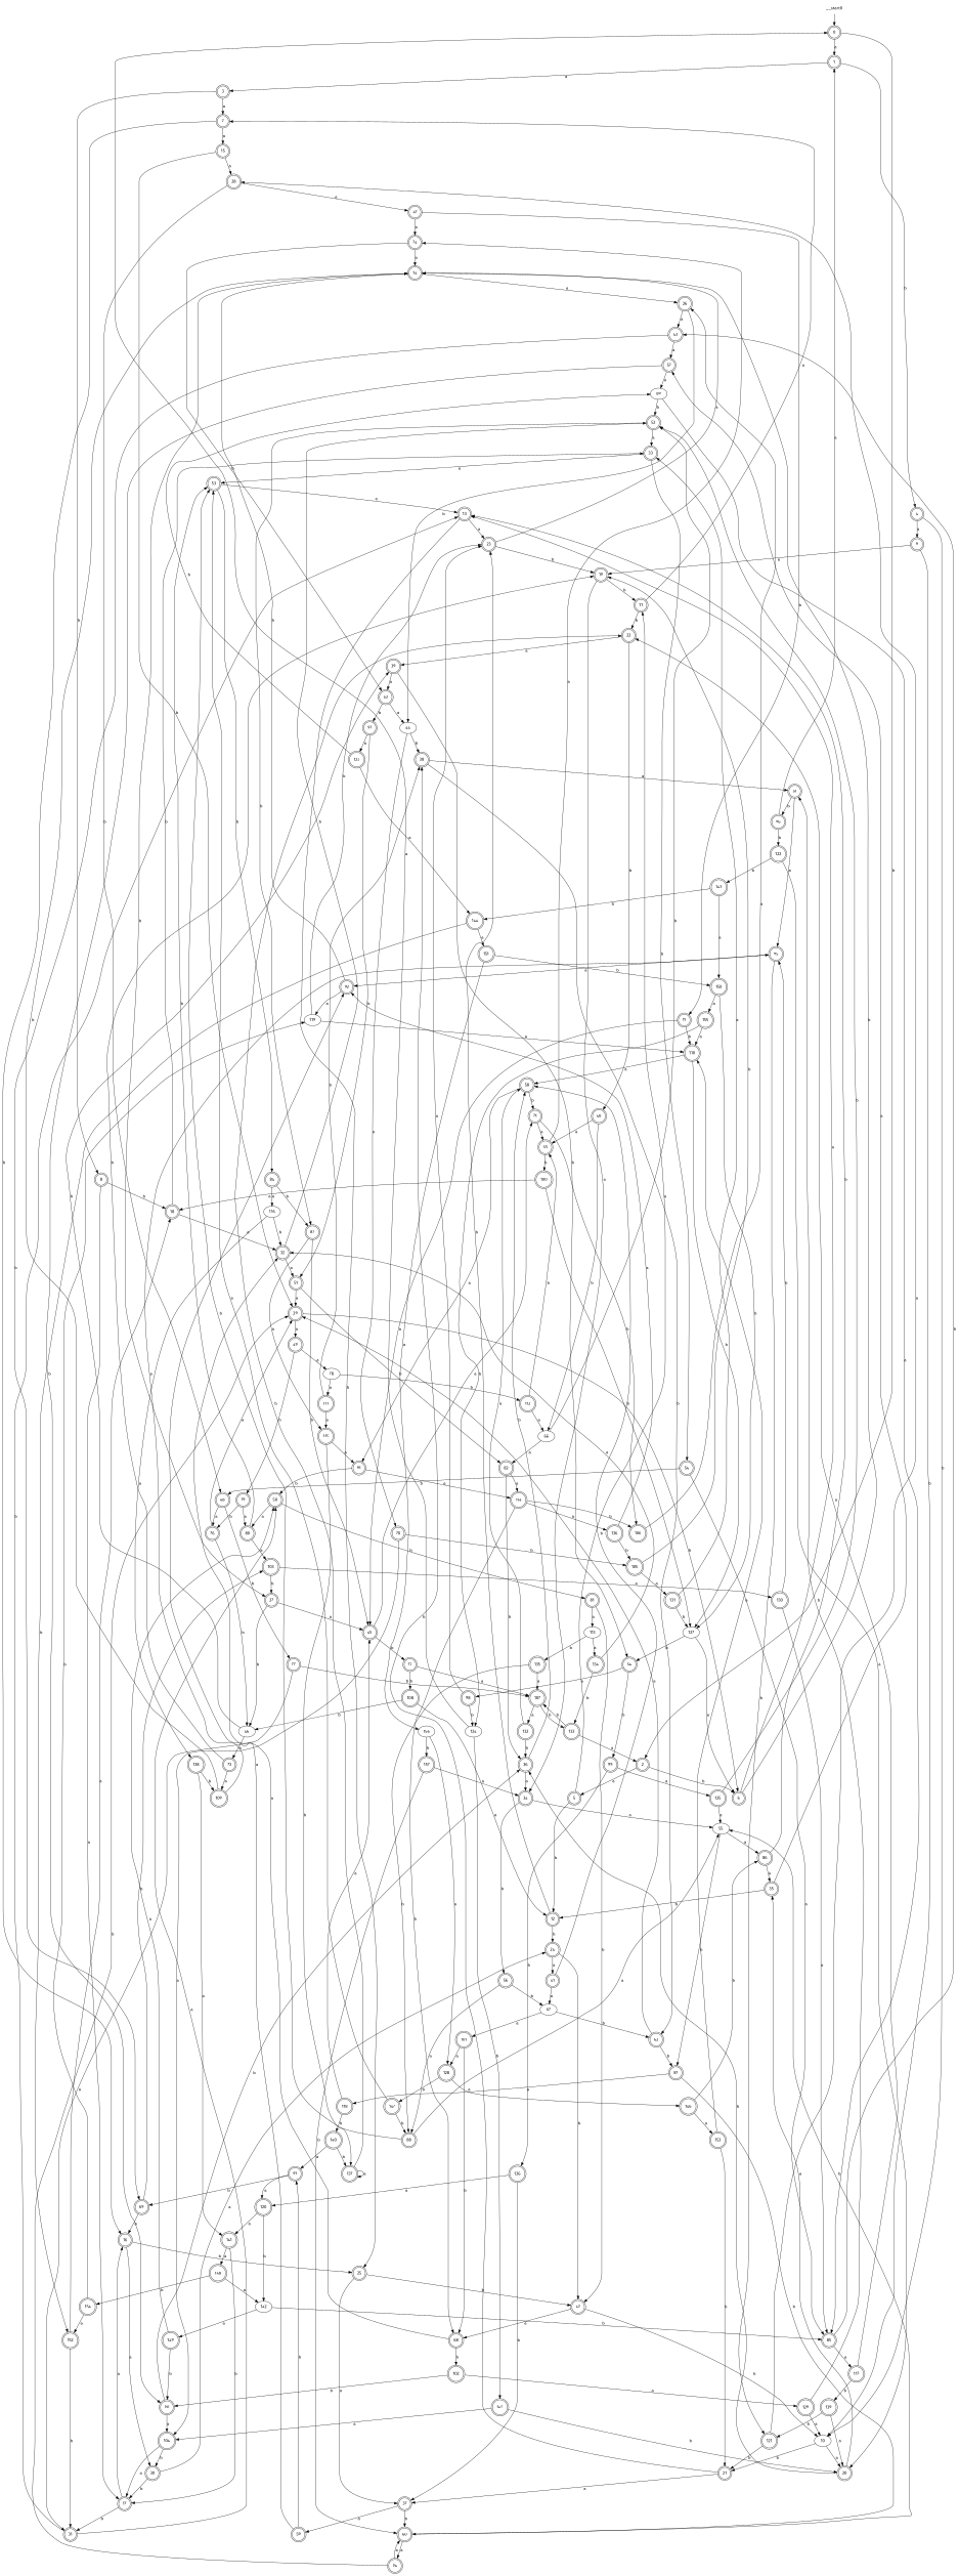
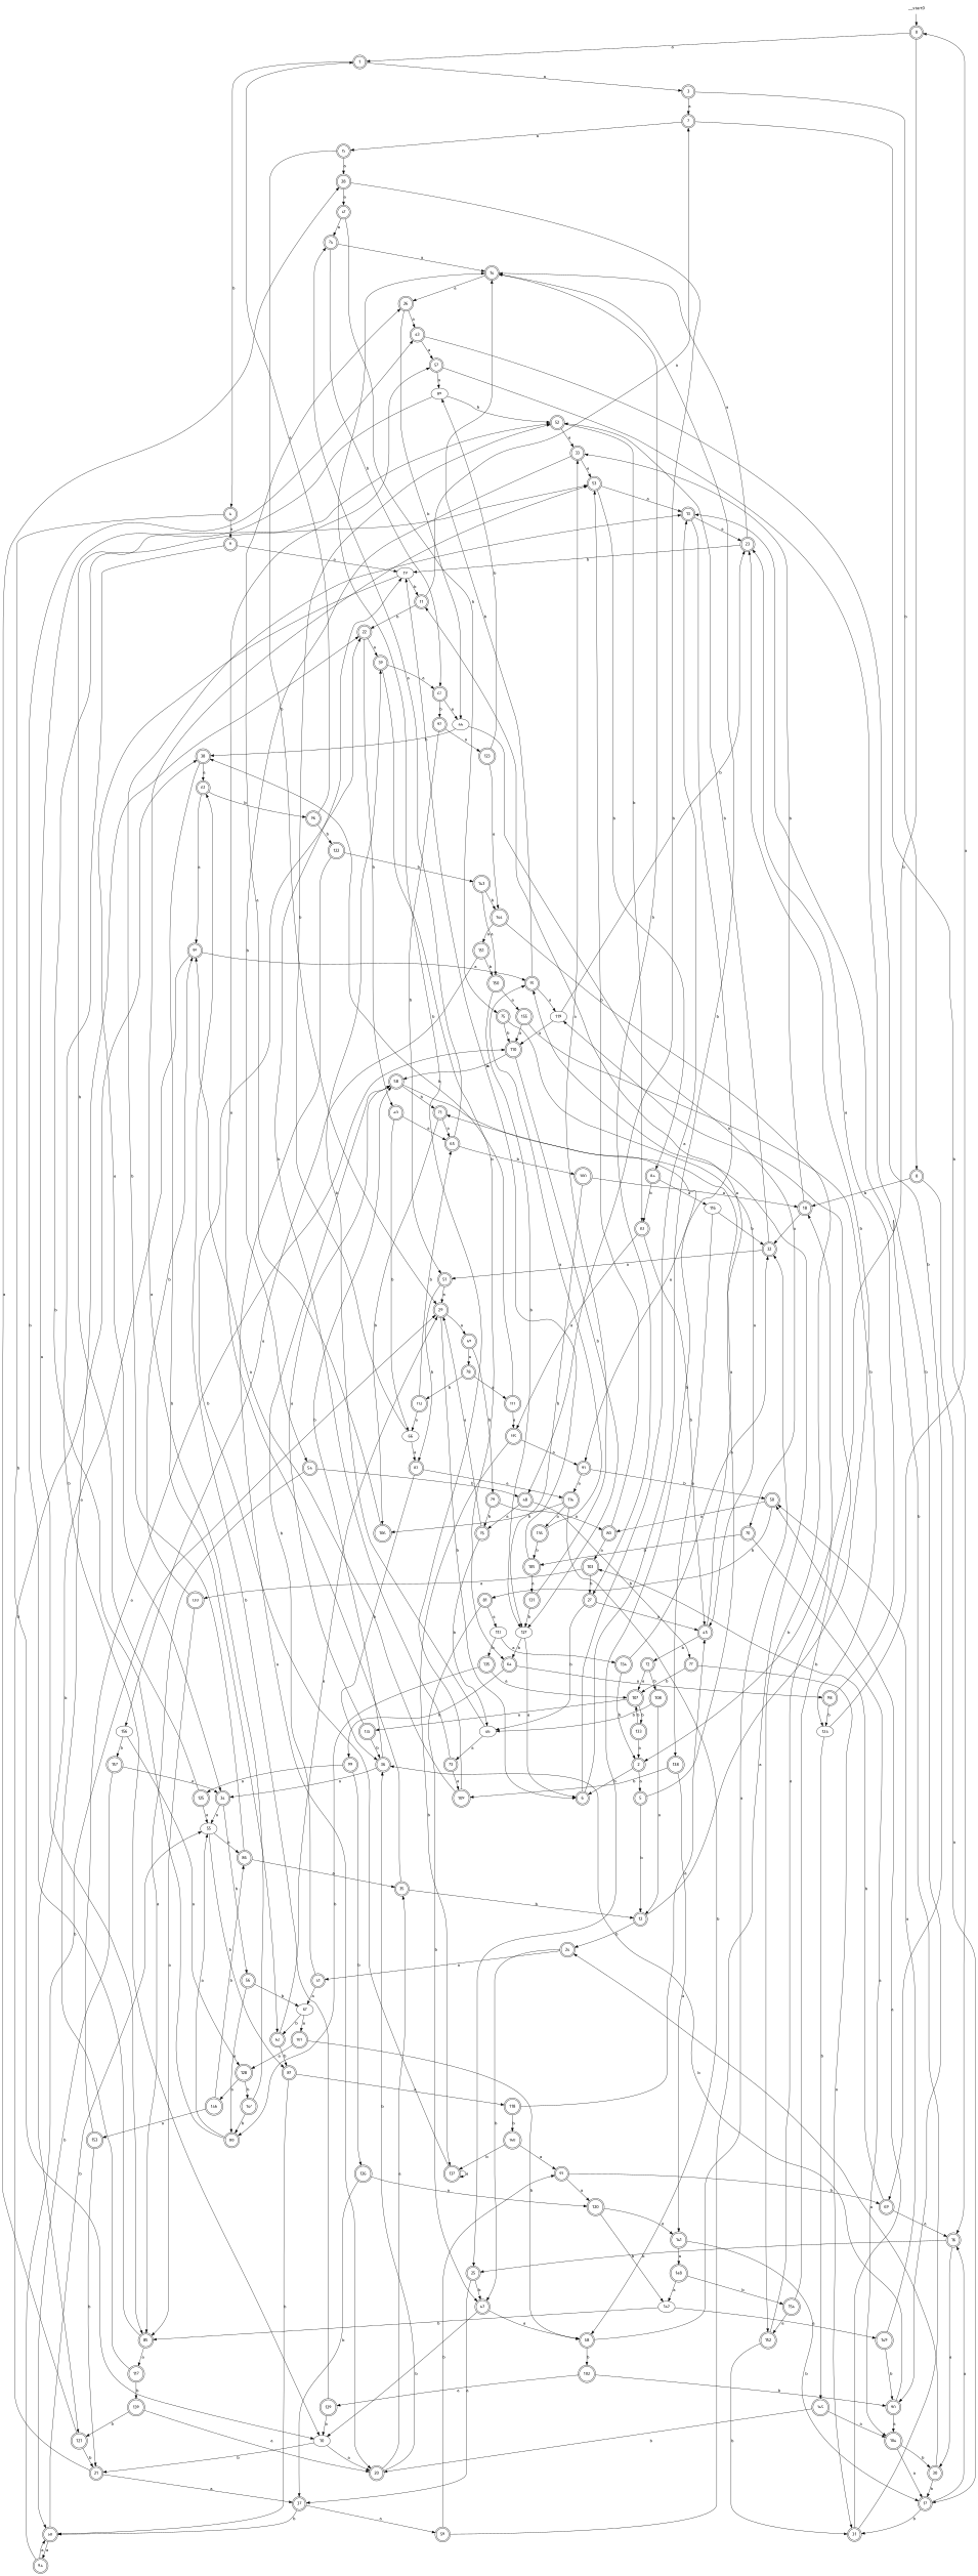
  digraph {
    fontname="Fira Sans"
    node [fontname="Fira Sans" shape=doublecircle]
    edge [fontname="Fira Sans"]
    __start0 [shape=none]
    0
    1
    2
    3
    4
    5
    6
    7
    8
    9
    10 [shape=""]
    11
    12
    13
    14
    15
    16
    17
    18
-   19
+   19 [shape=ellipse]
    20
    21
    22
    23
    24
    25
    26
    27
    28
    29
    30
    31
    32
    33
    34
    35
    36
    37
    38
    39
    40
    41
    42
    43
    44 [shape=""]
    45
    46 [shape=""]
    47
    48
    49
    50
    51
    52
    53
    54
    55 [shape=""]
    56
    57
    58
    59
    60
    61
    62
    63
    64
    65
    66 [shape=""]
    67 [shape=""]
    68
    69
    70
    71
    72
    73
    74
    75
    76
    77
-   78 [shape=ellipse]
+   78
    79
    80
    81
    82
    83
    84
    85
    86
    87
    88
    89 [shape=""]
    90
    91
    92
    93
    94
    95
    96
    97
    98
    99
    100
    101
    102
    103
    104
    105
    106
    107
    108
    109
    110
    111
    112
    113 [shape=""]
    114
    115
    116 [shape=""]
    117
    118
    119 [shape=""]
    120
    121
    122
    123
    124 [shape=""]
    125
    126
    127 [shape=""]
    128
    129
    130
    131
    132
    133
    134
    135
    136
    137
    138
    139
    140
    141
    142 [shape=""]
    143
    144
    145
    146
    147
    148
    149
    150
    151
    152
    153
    154
    155
    156 [shape=""]
    157
    __start0 -> 0
    0 -> 1 [label=a]
    0 -> 2 [label=b]
    1 -> 3 [label=a]
    1 -> 4 [label=b]
    2 -> 5 [label=a]
    2 -> 6 [label=b]
    3 -> 7 [label=a]
    3 -> 8 [label=b]
    4 -> 9 [label=a]
    4 -> 10 [label=b]
    5 -> 11 [label=a]
    5 -> 12 [label=b]
    6 -> 13 [label=a]
    6 -> 14 [label=b]
    7 -> 15 [label=a]
    7 -> 16 [label=b]
    8 -> 17 [label=a]
    8 -> 18 [label=b]
    9 -> 10 [label=b]
    9 -> 19 [label=a]
    10 -> 20 [label=a]
    10 -> 21 [label=b]
    11 -> 7 [label=a]
    11 -> 22 [label=b]
    12 -> 23 [label=b]
    12 -> 24 [label=b]
    13 -> 23 [label=a]
    13 -> 25 [label=b]
    14 -> 26 [label=a]
    14 -> 27 [label=b]
    15 -> 28 [label=a]
    15 -> 29 [label=b]
    16 -> 25 [label=b]
    16 -> 30 [label=a]
    17 -> 16 [label=a]
    17 -> 31 [label=b]
    18 -> 32 [label=a]
    18 -> 33 [label=b]
    19 -> 11 [label=b]
    19 -> 34 [label=a]
    20 -> 35 [label=a]
    20 -> 36 [label=b]
    21 -> 37 [label=a]
    21 -> 38 [label=b]
    22 -> 39 [label=a]
    22 -> 40 [label=b]
    23 -> 14 [label=a]
    23 -> 19 [label=b]
    24 -> 41 [label=a]
    24 -> 42 [label=b]
    25 -> 37 [label=a]
    25 -> 42 [label=b]
    26 -> 43 [label=a]
    26 -> 44 [label=b]
    27 -> 45 [label=a]
    27 -> 46 [label=b]
    28 -> 47 [label=a]
    28 -> 48 [label=b]
    29 -> 6 [label=b]
    29 -> 49 [label=a]
    30 -> 17 [label=b]
    30 -> 24 [label=a]
    31 -> 13 [label=b]
    31 -> 50 [label=a]
    32 -> 51 [label=a]
    32 -> 52 [label=b]
    33 -> 53 [label=a]
    33 -> 54 [label=b]
    34 -> 55 [label=a]
    34 -> 56 [label=b]
    35 -> 12 [label=b]
    35 -> 57 [label=a]
    36 -> 34 [label=a]
    36 -> 58 [label=b]
    37 -> 59 [label=a]
    37 -> 60 [label=b]
    38 -> 61 [label=a]
    38 -> 62 [label=b]
    39 -> 63 [label=a]
    39 -> 64 [label=b]
    40 -> 65 [label=a]
    40 -> 66 [label=b]
    41 -> 58 [label=b]
    41 -> 67 [label=a]
    42 -> 10 [label=b]
    42 -> 68 [label=a]
    43 -> 57 [label=a]
    43 -> 69 [label=b]
    44 -> 38 [label=b]
    44 -> 70 [label=a]
    45 -> 71 [label=a]
    45 -> 72 [label=b]
    46 -> 39 [label=b]
    46 -> 73 [label=a]
    47 -> 74 [label=a]
    47 -> 75 [label=b]
    48 -> 76 [label=a]
    48 -> 77 [label=b]
    49 -> 78 [label=a]
    49 -> 79 [label=b]
    50 -> 80 [label=a]
    50 -> 81 [label=b]
    51 -> 29 [label=a]
    51 -> 82 [label=b]
    52 -> 33 [label=a]
    52 -> 83 [label=b]
    53 -> 13 [label=a]
    53 -> 84 [label=b]
    54 -> 48 [label=b]
    54 -> 85 [label=a]
    55 -> 86 [label=a]
    55 -> 87 [label=b]
    56 -> 67 [label=b]
    56 -> 88 [label=a]
    57 -> 89 [label=a]
    57 -> 90 [label=b]
    58 -> 71 [label=b]
    58 -> 91 [label=a]
    59 -> 92 [label=a]
    59 -> 93 [label=b]
    60 -> 55 [label=b]
    60 -> 94 [label=a]
    61 -> 95 [label=a]
    61 -> 96 [label=b]
    62 -> 29 [label=a]
    62 -> 87 [label=b]
    63 -> 44 [label=a]
    63 -> 97 [label=b]
    64 -> 98 [label=a]
    64 -> 99 [label=b]
    65 -> 74 [label=a]
    65 -> 100 [label=b]
    66 -> 52 [label=b]
    66 -> 82 [label=a]
    67 -> 62 [label=b]
    67 -> 101 [label=a]
    68 -> 32 [label=a]
    68 -> 102 [label=b]
    69 -> 16 [label=a]
    69 -> 103 [label=b]
    70 -> 104 [label=a]
    70 -> 105 [label=b]
    71 -> 65 [label=a]
    71 -> 106 [label=b]
    72 -> 107 [label=a]
    72 -> 108 [label=b]
    73 -> 19 [label=b]
    73 -> 109 [label=a]
    74 -> 14 [label=a]
    74 -> 63 [label=b]
    75 -> 45 [label=a]
    75 -> 110 [label=b]
    76 -> 29 [label=a]
    76 -> 46 [label=b]
    77 -> 31 [label=a]
    77 -> 107 [label=b]
    78 -> 111 [label=a]
    78 -> 112 [label=b]
    79 -> 76 [label=b]
    79 -> 80 [label=a]
    80 -> 53 [label=b]
    80 -> 103 [label=a]
    81 -> 42 [label=b]
    81 -> 113 [label=a]
    82 -> 36 [label=b]
    82 -> 114 [label=a]
    83 -> 45 [label=b]
    83 -> 115 [label=a]
    84 -> 83 [label=b]
    84 -> 116 [label=a]
    85 -> 43 [label=b]
    85 -> 117 [label=a]
    86 -> 13 [label=b]
    86 -> 35 [label=a]
    87 -> 60 [label=b]
    87 -> 118 [label=a]
    88 -> 53 [label=b]
    88 -> 55 [label=a]
    89 -> 52 [label=b]
    89 -> 85 [label=a]
    90 -> 36 [label=b]
    90 -> 104 [label=a]
    91 -> 50 [label=b]
    91 -> 114 [label=a]
    92 -> 14 [label=b]
    92 -> 119 [label=a]
    93 -> 69 [label=b]
    93 -> 120 [label=a]
    94 -> 29 [label=b]
    94 -> 60 [label=a]
    95 -> 92 [label=a]
    95 -> 121 [label=b]
    96 -> 1 [label=a]
    96 -> 122 [label=b]
    97 -> 51 [label=b]
    97 -> 123 [label=a]
    98 -> 23 [label=a]
    98 -> 124 [label=b]
    99 -> 125 [label=a]
    99 -> 126 [label=b]
    100 -> 18 [label=a]
    100 -> 127 [label=b]
    101 -> 68 [label=b]
    101 -> 128 [label=a]
    102 -> 90 [label=b]
    102 -> 129 [label=a]
    103 -> 27 [label=b]
    103 -> 130 [label=a]
    104 -> 17 [label=a]
    104 -> 30 [label=b]
    105 -> 19 [label=b]
    105 -> 131 [label=a]
    106 -> 26 [label=a]
    107 -> 132 [label=a]
    107 -> 133 [label=b]
    108 -> 12 [label=a]
    108 -> 46 [label=b]
    109 -> 14 [label=b]
    109 -> 95 [label=a]
    110 -> 58 [label=a]
    110 -> 127 [label=b]
    111 -> 38 [label=b]
    111 -> 115 [label=a]
    112 -> 65 [label=b]
    112 -> 66 [label=a]
    113 -> 134 [label=a]
    113 -> 135 [label=b]
    114 -> 68 [label=b]
    114 -> 106 [label=b]
    114 -> 136 [label=a]
    115 -> 91 [label=a]
    115 -> 137 [label=b]
    116 -> 32 [label=b]
    116 -> 138 [label=a]
    117 -> 22 [label=a]
    117 -> 139 [label=b]
    118 -> 45 [label=a]
    118 -> 140 [label=b]
    119 -> 23 [label=b]
    119 -> 110 [label=a]
    120 -> 141 [label=a]
    120 -> 142 [label=b]
    121 -> 21 [label=b]
    121 -> 28 [label=a]
    122 -> 20 [label=a]
    122 -> 143 [label=b]
    123 -> 89 [label=b]
    123 -> 144 [label=a]
    124 -> 0 [label=a]
    124 -> 145 [label=b]
    125 -> 52 [label=b]
    125 -> 55 [label=a]
    126 -> 37 [label=b]
    126 -> 120 [label=a]
    127 -> 6 [label=a]
    127 -> 64 [label=b]
    128 -> 146 [label=a]
    128 -> 147 [label=b]
    129 -> 10 [label=a]
    129 -> 61 [label=b]
    130 -> 85 [label=a]
    130 -> 95 [label=b]
    131 -> 33 [label=a]
    131 -> 127 [label=b]
    132 -> 36 [label=b]
    132 -> 58 [label=a]
    133 -> 2 [label=a]
    133 -> 107 [label=b]
-   134 -> 133 [label=b]
+   134 -> 2 [label=b]
    134 -> 32 [label=a]
    135 -> 88 [label=b]
    135 -> 107 [label=a]
    136 -> 92 [label=a]
    136 -> 105 [label=b]
    137 -> 22 [label=b]
    137 -> 137 [label=a]
    138 -> 109 [label=b]
    138 -> 141 [label=a]
    139 -> 20 [label=a]
    139 -> 121 [label=b]
    140 -> 93 [label=a]
    140 -> 137 [label=b]
    141 -> 17 [label=b]
    141 -> 148 [label=a]
    142 -> 85 [label=b]
    142 -> 149 [label=a]
    143 -> 144 [label=b]
    143 -> 150 [label=a]
    144 -> 151 [label=a]
    144 -> 152 [label=b]
    145 -> 20 [label=b]
    145 -> 104 [label=a]
    146 -> 86 [label=b]
    146 -> 153 [label=a]
    147 -> 53 [label=a]
    147 -> 88 [label=b]
    148 -> 142 [label=a]
    148 -> 154 [label=b]
    149 -> 50 [label=a]
    149 -> 90 [label=b]
    150 -> 127 [label=b]
    150 -> 155 [label=a]
    151 -> 150 [label=b]
    151 -> 156 [label=a]
    152 -> 18 [label=a]
    152 -> 31 [label=b]
    153 -> 21 [label=b]
    153 -> 110 [label=a]
    154 -> 119 [label=b]
    154 -> 152 [label=a]
    155 -> 110 [label=a]
    155 -> 124 [label=b]
    156 -> 128 [label=a]
    156 -> 157 [label=b]
    157 -> 34 [label=a]
    157 -> 60 [label=b]
  }
